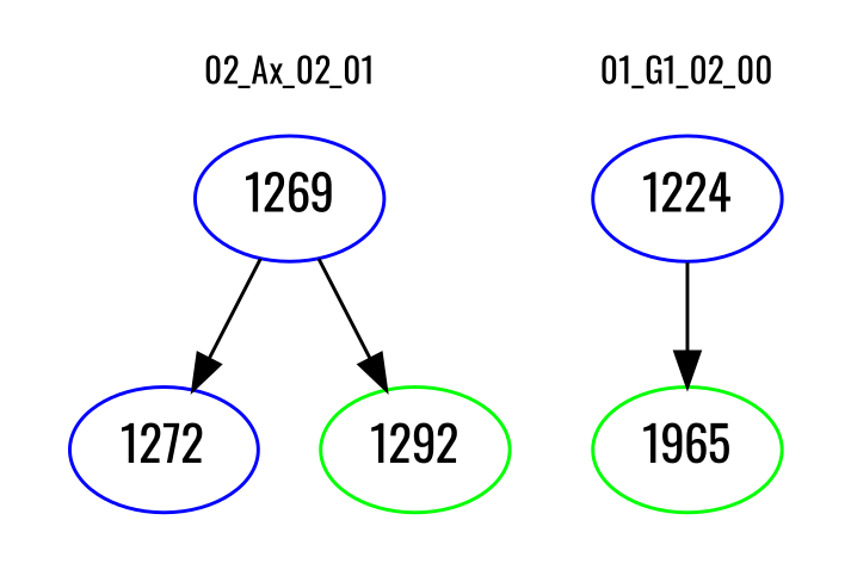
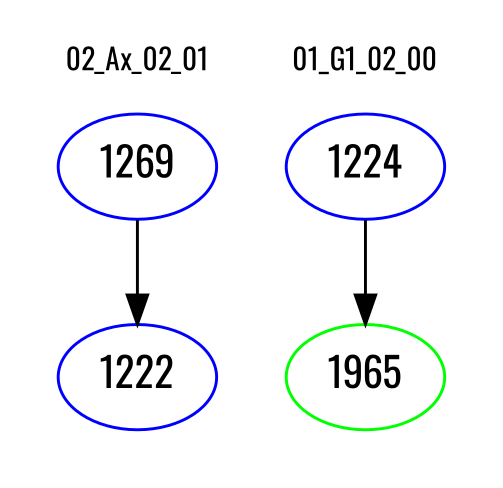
  digraph {
    fontname=Oswald
    node [color=blue fontname=Oswald]
    edge [color=black fontname=Oswald]
    n1 [label=1269]
-   n2 [label=1272]
-   n3 [color=green label=1292]
+   n2 [label=1222]
    n4 [label=1224]
    n5 [color=green label=1965]
    subgraph cluster_1 {
      color=white
      fontsize=10
      label="02_Ax_02_01"
      n1
      n2
-     n3
    }
    subgraph cluster_2 {
      color=white
      fontsize=10
      label="01_G1_02_00"
      n4
      n5
    }
    n1 -> n2
-   n1 -> n3
    n4 -> n5
  }
